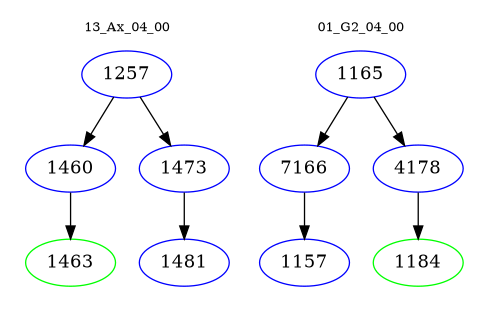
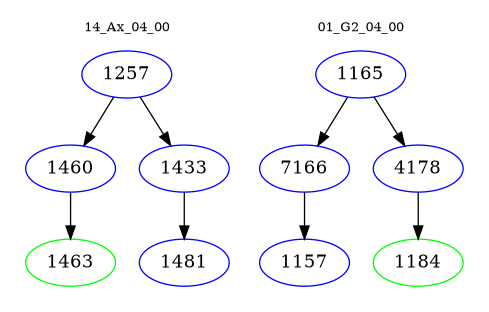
  digraph {
    node [color=blue]
    edge [color=black]
    n1 [label=1257]
    n2 [label=1460]
-   n3 [label=1473]
+   n3 [label=1433]
    n4 [color=green label=1463]
    n5 [label=1481]
    n6 [label=1165]
    n7 [label=7166]
    n8 [label=4178]
    n9 [label=1157]
    n10 [color=green label=1184]
    subgraph cluster_1 {
      color=white
      fontsize=10
-     label="13_Ax_04_00"
+     label="14_Ax_04_00"
      n1
      n2
      n3
      n4
      n5
    }
    subgraph cluster_2 {
      color=white
      fontsize=10
      label="01_G2_04_00"
      n6
      n7
      n8
      n9
      n10
    }
    n1 -> n2
    n1 -> n3
    n2 -> n4
    n3 -> n5
    n6 -> n7
    n6 -> n8
    n7 -> n9
    n8 -> n10
  }
